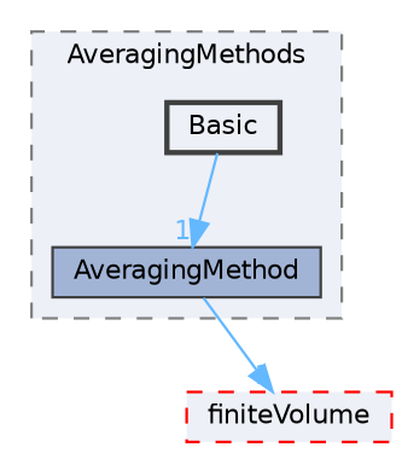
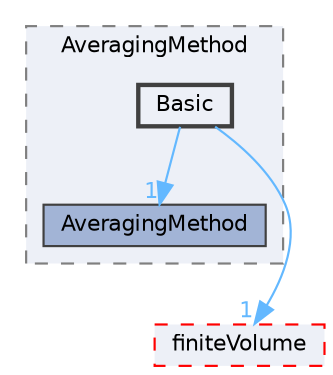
  digraph {
    compound=true
    node [color=grey25 fillcolor="#edf0f7" fontname=Helvetica fontsize=10 shape=box]
    edge [color=steelblue1 fontcolor=steelblue1 fontname=Helvetica fontsize=10 headlabel=1 labeldistance=1.5 labelfontname=Helvetica labelfontsize=10]
    n1 [fillcolor="#a2b4d6" height=0.2 label=AveragingMethod style=filled width=0.4]
    n2 [height=0.2 label=Basic style="filled,bold" width=0.4]
    n3 [color=red height=0.2 label=finiteVolume style="filled,dashed" width=0.4]
    subgraph cluster_1 {
      bgcolor="#edf0f7"
      fontname=Helvetica
      fontsize=10
-     label=AveragingMethods
+     label=AveragingMethod
      pencolor=grey50
      style="filled,dashed"
      n1
      n2
    }
    n2 -> n1
-   n1 -> n3
+   n2 -> n3
  }
